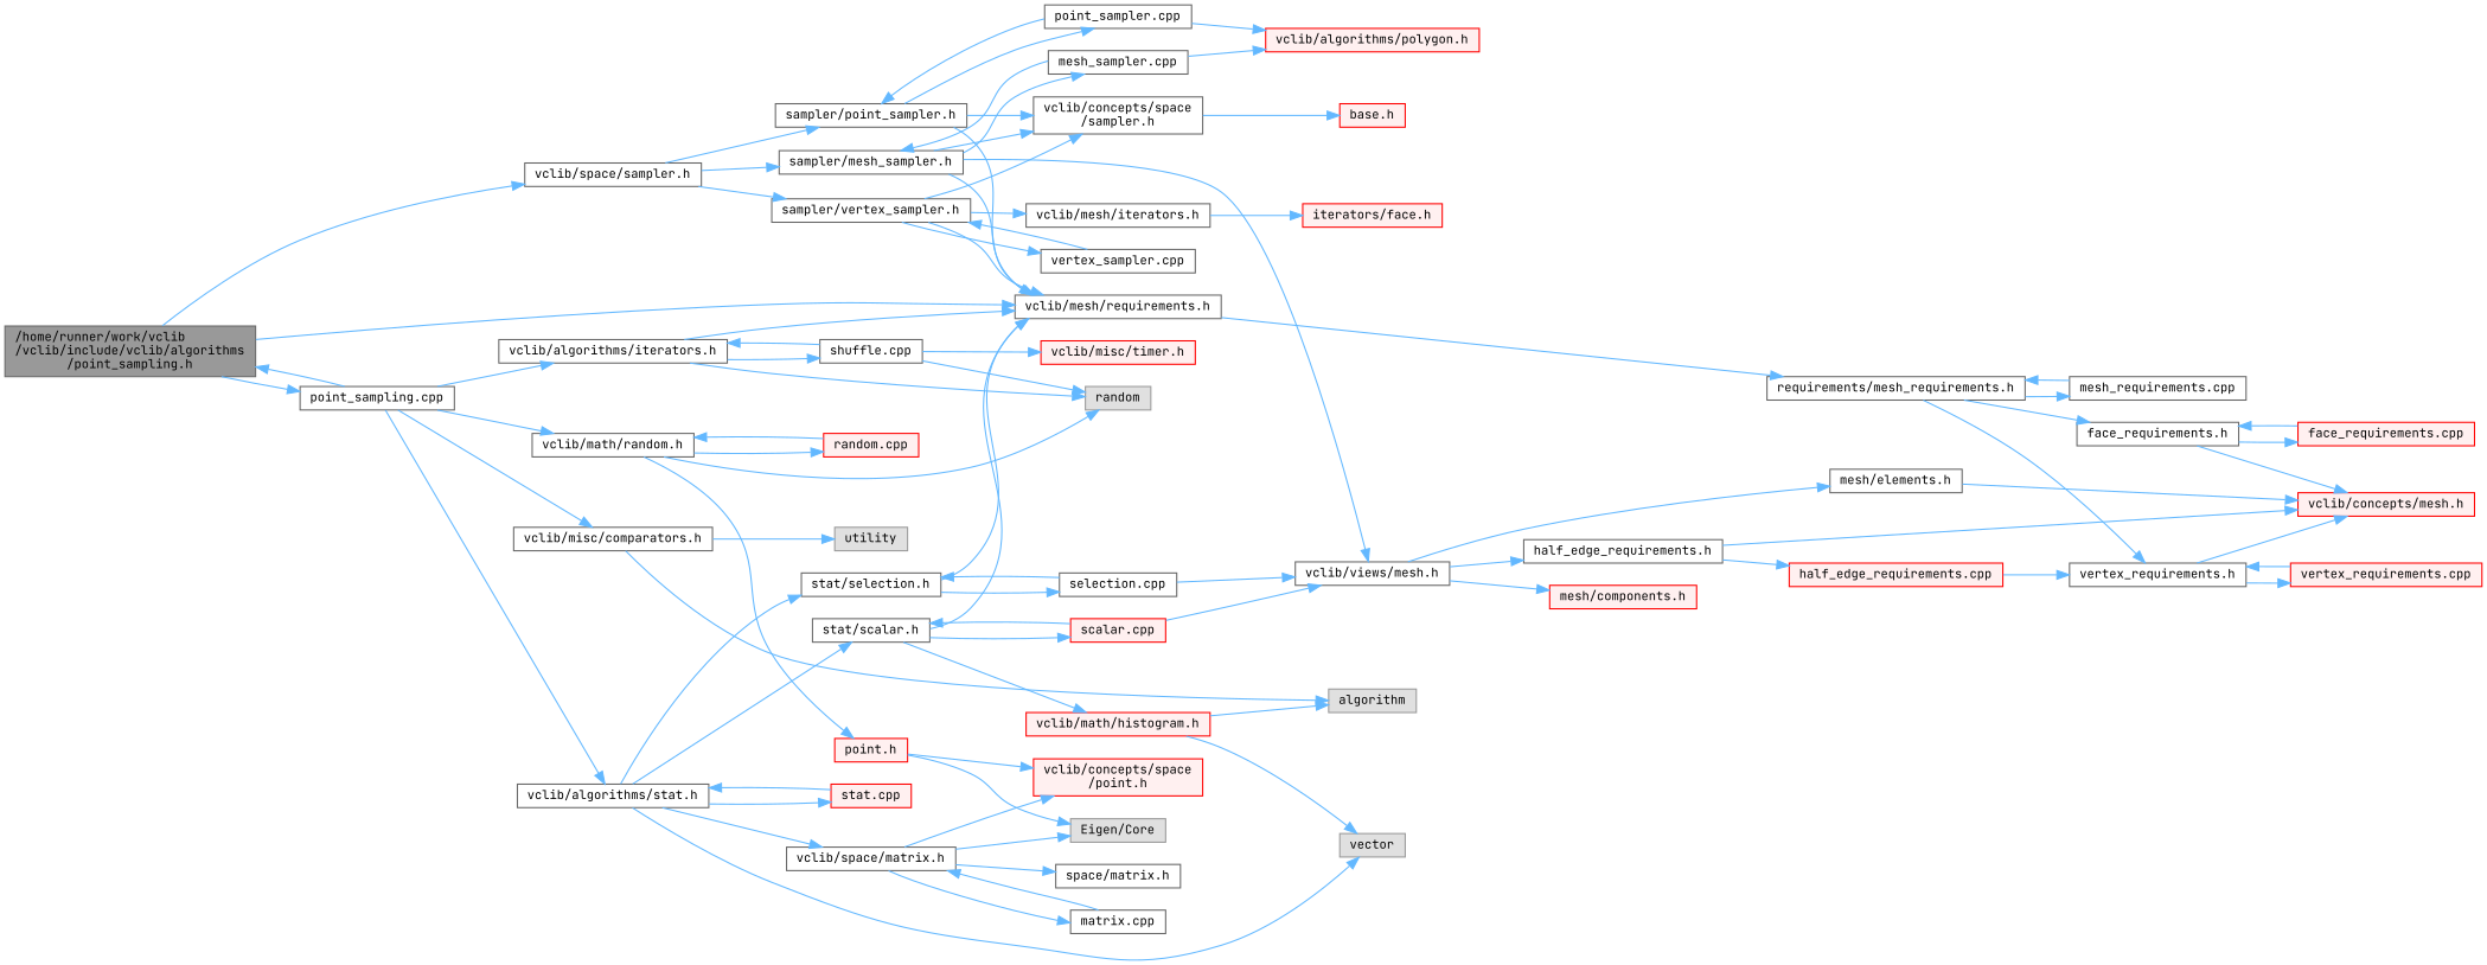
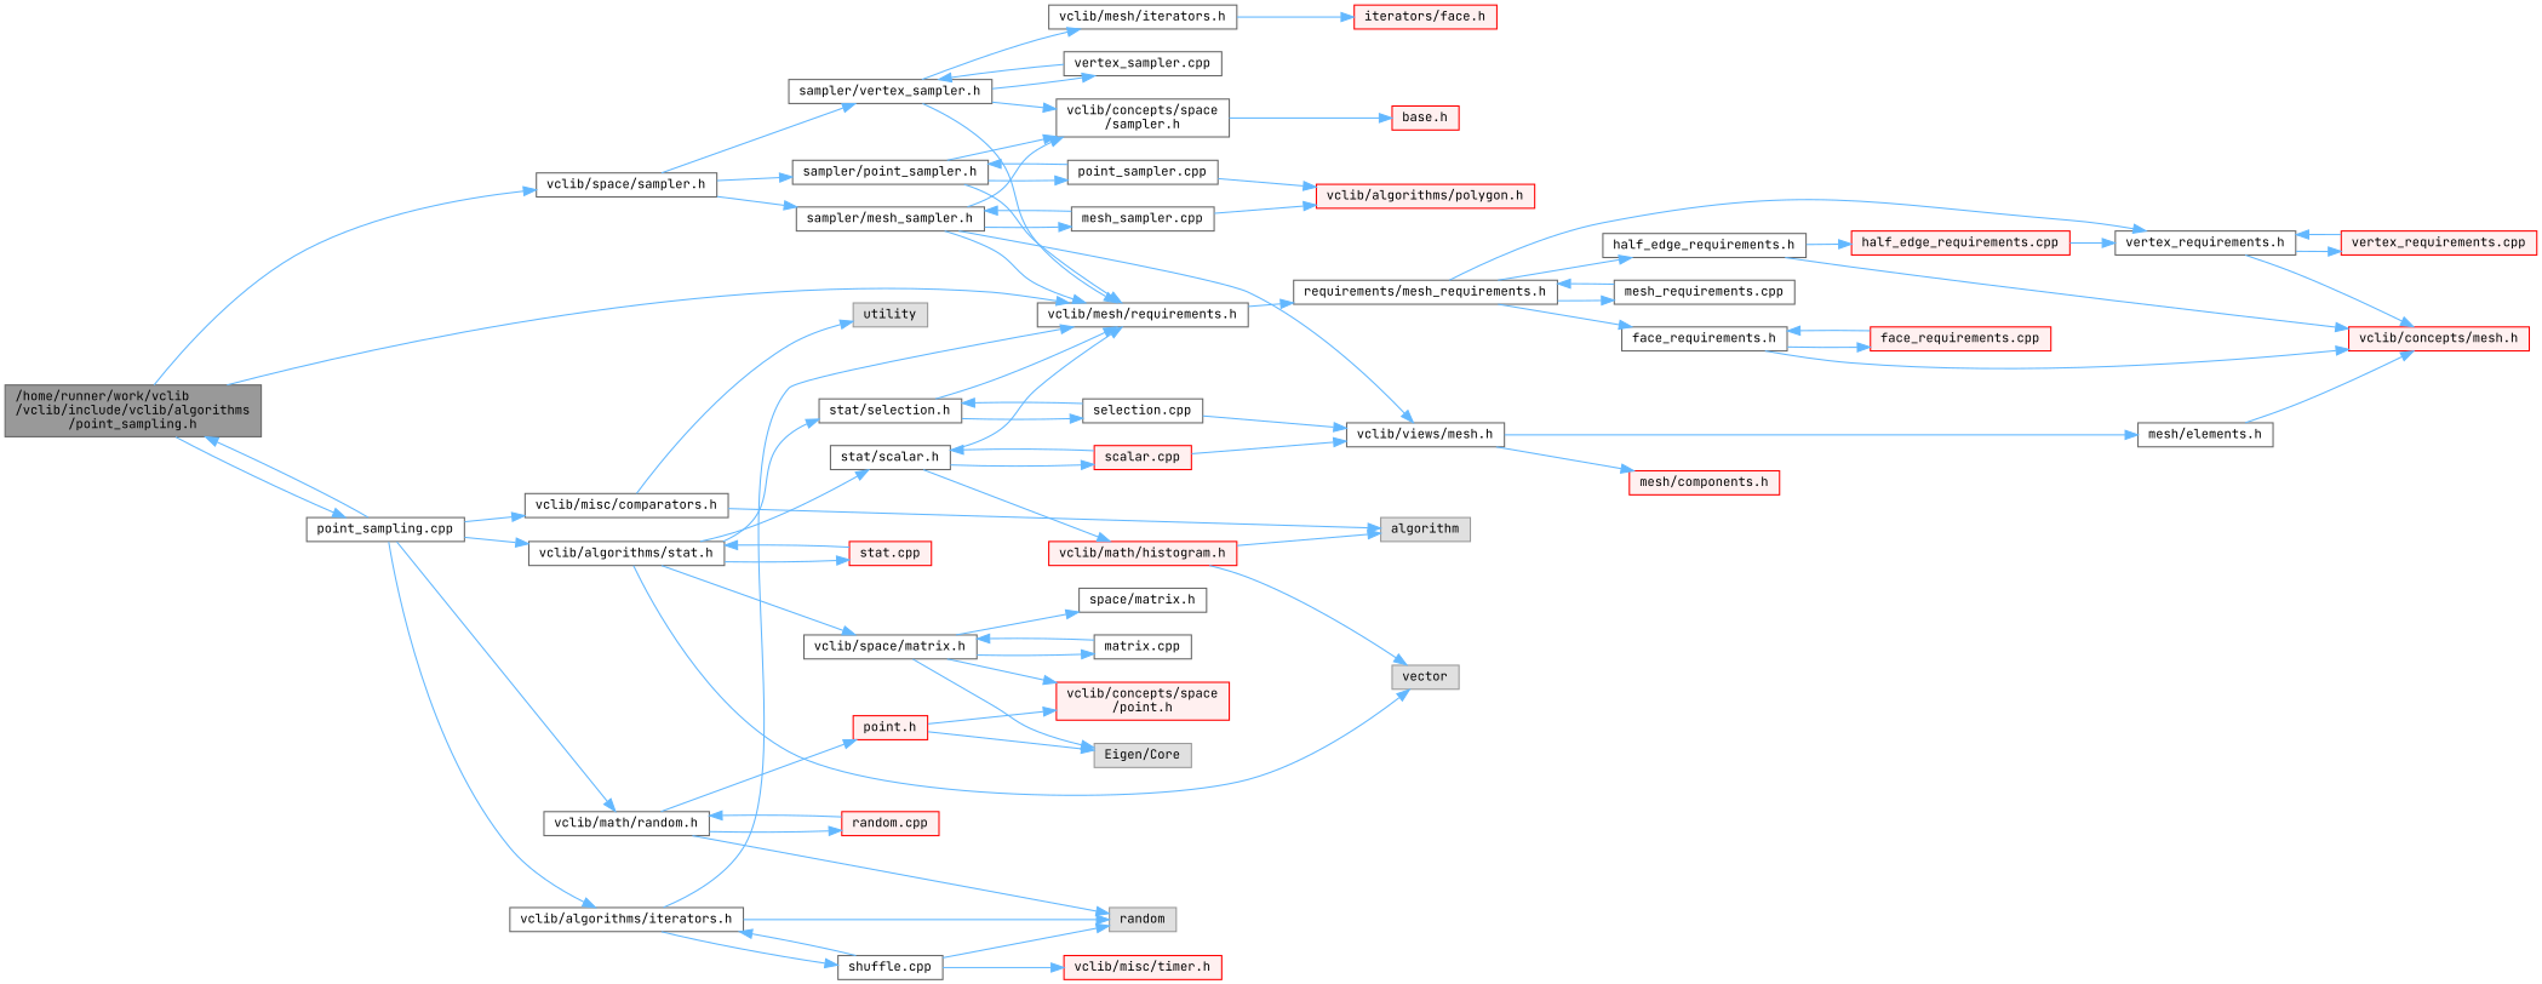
  digraph {
    fontname="JetBrains Mono"
    rankdir=LR
    node [color=grey40 fillcolor=white fontname="JetBrains Mono" fontsize=10 shape=box style=filled]
    edge [color=steelblue1 fontname="JetBrains Mono" fontsize=10 labelfontname=Helvetica labelfontsize=10 style=solid]
    n1 [color=gray40 fillcolor=grey60 fontcolor=black height=0.2 label="/home/runner/work/vclib\l/vclib/include/vclib/algorithms\l/point_sampling.h" width=0.4]
    n2 [height=0.2 label="vclib/mesh/requirements.h" width=0.4]
    n3 [height=0.2 label="vclib/space/sampler.h" width=0.4]
    n4 [height=0.2 label="point_sampling.cpp" width=0.4]
    n5 [height=0.2 label="requirements/mesh_requirements.h" width=0.4]
    n6 [height=0.2 label="sampler/mesh_sampler.h" width=0.4]
    n7 [height=0.2 label="sampler/point_sampler.h" width=0.4]
    n8 [height=0.2 label="sampler/vertex_sampler.h" width=0.4]
    n9 [height=0.2 label="vclib/algorithms/iterators.h" width=0.4]
    n10 [height=0.2 label="vclib/algorithms/stat.h" width=0.4]
    n11 [height=0.2 label="vclib/math/random.h" width=0.4]
    n12 [height=0.2 label="vclib/misc/comparators.h" width=0.4]
    n13 [height=0.2 label="half_edge_requirements.h" width=0.4]
    n14 [height=0.2 label="vertex_requirements.h" width=0.4]
    n15 [height=0.2 label="face_requirements.h" width=0.4]
    n16 [height=0.2 label="mesh_requirements.cpp" width=0.4]
    n17 [color=red fillcolor="#FFF0F0" height=0.2 label="vclib/concepts/mesh.h" width=0.4]
    n18 [color=red fillcolor="#FFF0F0" height=0.2 label="half_edge_requirements.cpp" width=0.4]
    n19 [color=red fillcolor="#FFF0F0" height=0.2 label="vertex_requirements.cpp" width=0.4]
    n20 [color=red fillcolor="#FFF0F0" height=0.2 label="face_requirements.cpp" width=0.4]
    n21 [height=0.2 label="vclib/concepts/space\l/sampler.h" width=0.4]
    n22 [height=0.2 label="vclib/views/mesh.h" width=0.4]
    n23 [height=0.2 label="mesh_sampler.cpp" width=0.4]
    n24 [height=0.2 label="point_sampler.cpp" width=0.4]
    n25 [height=0.2 label="vclib/mesh/iterators.h" width=0.4]
    n26 [height=0.2 label="vertex_sampler.cpp" width=0.4]
    n27 [color=red fillcolor="#FFF0F0" height=0.2 label="base.h" width=0.4]
    n28 [color=red fillcolor="#FFF0F0" height=0.2 label="mesh/components.h" width=0.4]
    n29 [height=0.2 label="mesh/elements.h" width=0.4]
    n30 [color=red fillcolor="#FFF0F0" height=0.2 label="vclib/algorithms/polygon.h" width=0.4]
    n31 [color=red fillcolor="#FFF0F0" height=0.2 label="iterators/face.h" width=0.4]
    n32 [color=grey60 fillcolor="#E0E0E0" height=0.2 label=random width=0.4]
    n33 [height=0.2 label="shuffle.cpp" width=0.4]
    n34 [color=grey60 fillcolor="#E0E0E0" height=0.2 label=vector width=0.4]
    n35 [height=0.2 label="vclib/space/matrix.h" width=0.4]
    n36 [height=0.2 label="stat/scalar.h" width=0.4]
    n37 [height=0.2 label="stat/selection.h" width=0.4]
    n38 [color=red fillcolor="#FFF0F0" height=0.2 label="stat.cpp" width=0.4]
    n39 [color=red fillcolor="#FFF0F0" height=0.2 label="point.h" width=0.4]
    n40 [color=red fillcolor="#FFF0F0" height=0.2 label="random.cpp" width=0.4]
    n41 [color=grey60 fillcolor="#E0E0E0" height=0.2 label=algorithm width=0.4]
    n42 [color=grey60 fillcolor="#E0E0E0" height=0.2 label=utility width=0.4]
    n43 [color=red fillcolor="#FFF0F0" height=0.2 label="vclib/misc/timer.h" width=0.4]
    n44 [color=grey60 fillcolor="#E0E0E0" height=0.2 label="Eigen/Core" width=0.4]
    n45 [height=0.2 label="space/matrix.h" width=0.4]
    n46 [color=red fillcolor="#FFF0F0" height=0.2 label="vclib/concepts/space\l/point.h" width=0.4]
    n47 [height=0.2 label="matrix.cpp" width=0.4]
    n48 [color=red fillcolor="#FFF0F0" height=0.2 label="vclib/math/histogram.h" width=0.4]
    n49 [color=red fillcolor="#FFF0F0" height=0.2 label="scalar.cpp" width=0.4]
    n50 [height=0.2 label="selection.cpp" width=0.4]
    n1 -> n2
    n1 -> n3
    n1 -> n4
    n2 -> n5
    n3 -> n6
    n3 -> n7
    n3 -> n8
    n4 -> n1
    n4 -> n9
    n4 -> n10
    n4 -> n11
    n4 -> n12
-   n22 -> n13
+   n5 -> n13
    n5 -> n14
    n5 -> n15
    n5 -> n16
    n6 -> n2
    n6 -> n21
    n6 -> n22
    n6 -> n23
    n7 -> n2
    n7 -> n21
    n7 -> n24
    n8 -> n2
    n8 -> n21
    n8 -> n25
    n8 -> n26
    n9 -> n2
    n9 -> n32
    n9 -> n33
    n10 -> n34
    n10 -> n35
    n10 -> n36
    n10 -> n37
    n10 -> n38
    n11 -> n32
    n11 -> n39
    n11 -> n40
    n12 -> n41
    n12 -> n42
    n13 -> n17
    n13 -> n18
    n14 -> n17
    n14 -> n19
    n15 -> n17
    n15 -> n20
    n16 -> n5
    n18 -> n14
    n19 -> n14
    n20 -> n15
    n21 -> n27
    n22 -> n28
    n22 -> n29
    n23 -> n6
    n23 -> n30
    n24 -> n7
    n24 -> n30
    n25 -> n31
    n26 -> n8
    n29 -> n17
    n33 -> n9
    n33 -> n32
    n33 -> n43
    n35 -> n44
    n35 -> n45
    n35 -> n46
    n35 -> n47
    n36 -> n2
    n36 -> n48
    n36 -> n49
    n37 -> n2
    n37 -> n50
    n38 -> n10
    n39 -> n44
    n39 -> n46
    n40 -> n11
    n47 -> n35
    n48 -> n34
    n48 -> n41
    n49 -> n22
    n49 -> n36
    n50 -> n22
    n50 -> n37
  }
